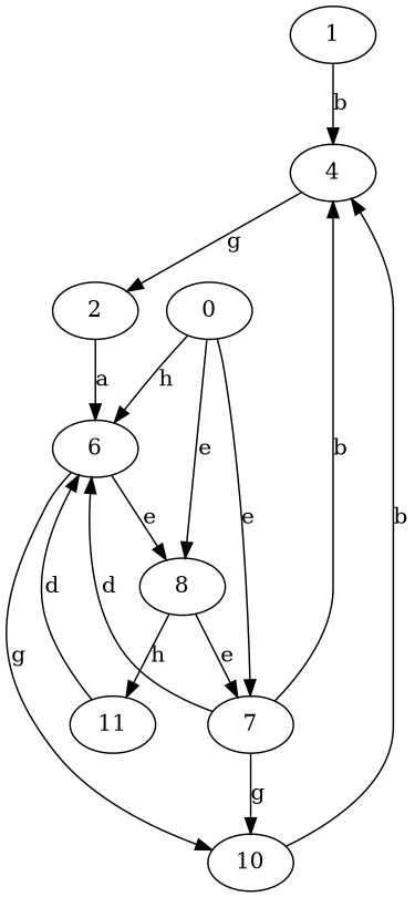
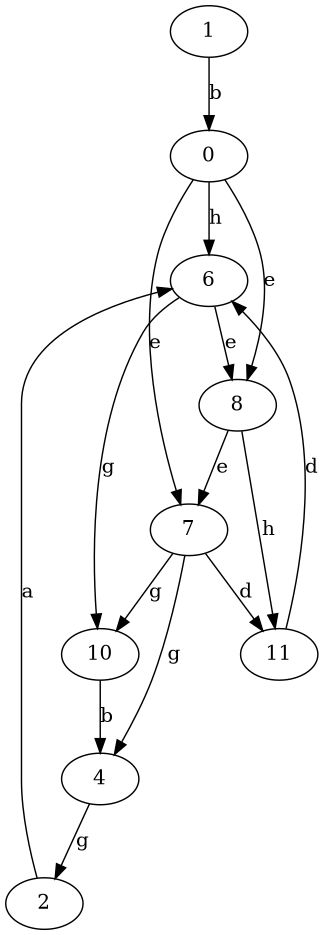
  strict digraph {
    1
    4
    2
    6
    11
    0
    7
    8
    10
-   1 -> 4 [label=b]
+   1 -> 0 [label=b]
    4 -> 2 [label=g]
    2 -> 6 [label=a]
    6 -> 8 [label=e]
    6 -> 10 [label=g]
    11 -> 6 [label=d]
    0 -> 6 [label=h]
    0 -> 7 [label=e]
    0 -> 8 [label=e]
-   7 -> 4 [label=b]
-   7 -> 6 [label=d]
+   7 -> 4 [label=g]
+   7 -> 11 [label=d]
    7 -> 10 [label=g]
    8 -> 11 [label=h]
    8 -> 7 [label=e]
    10 -> 4 [label=b]
  }
